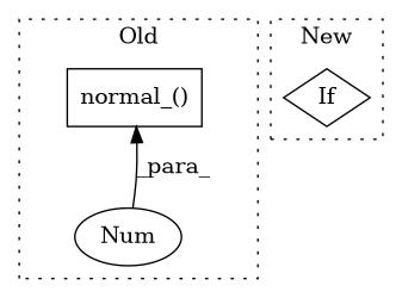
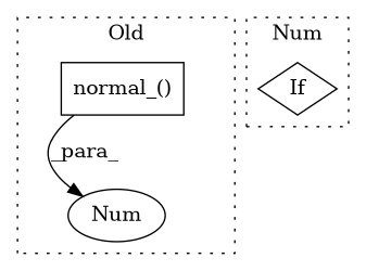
  digraph {
    n1 [a=75 l="16,1" label="normal_()" s="7457,7503" shape=box]
    n2 [a=76 l=1 label=Num s=7483 shape=ellipse]
    n3 [a=96 l=0 label=If s=8317 shape=diamond]
    subgraph cluster_1 {
      label=Old
      style=dotted
      n1
      n2
    }
    subgraph cluster_2 {
-     label=New
+     label=Num
      style=dotted
      n3
    }
-   n2 -> n1 [label=_para_]
+   n1 -> n2 [label=_para_]
  }
